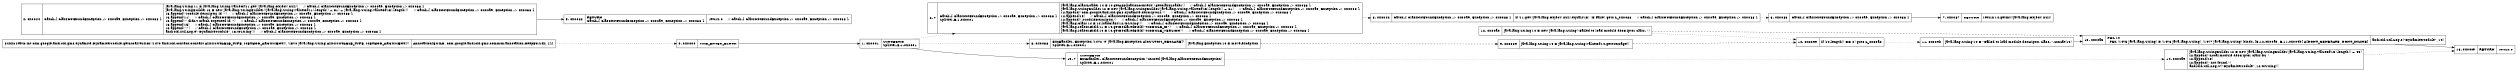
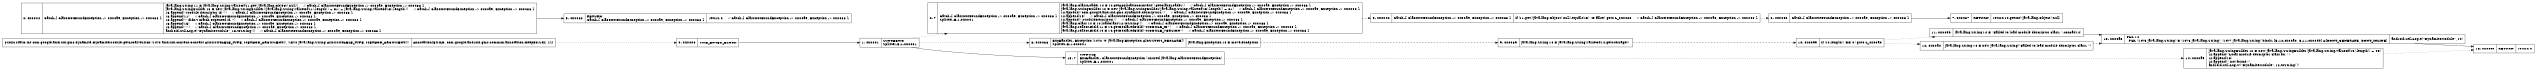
  digraph {
    rankdir=LR
    node [shape=record]
    edge [style=dotted]
    n1 [label="{0\:\ 0x0000|MTH_ENTER_BLOCK\l}"]
    n2 [label="{1\:\ 0x0001|SYNTHETIC\lSplitter:B:1:0x0001\l}"]
    n3 [label="{2\:\ ?|Catch:\{ ClassNotFoundException \-\> 0x00a9, Exception \-\> 0x0088 \}\lSplitter:B:1:0x0001\l|java.lang.ClassLoader r4 = r4.getApplicationContext().getClassLoader()     \/\/ Catch:\{ ClassNotFoundException \-\> 0x00a9, Exception \-\> 0x0088 \}\ljava.lang.StringBuilder r2 = new java.lang.StringBuilder(java.lang.String.valueOf(r5).length() + 61)     \/\/ Catch:\{ ClassNotFoundException \-\> 0x00a9, Exception \-\> 0x0088 \}\lr2.append(\"com.google.android.gms.dynamite.descriptors.\")     \/\/ Catch:\{ ClassNotFoundException \-\> 0x00a9, Exception \-\> 0x0088 \}\lr2.append(r5)     \/\/ Catch:\{ ClassNotFoundException \-\> 0x00a9, Exception \-\> 0x0088 \}\lr2.append(\".ModuleDescriptor\")     \/\/ Catch:\{ ClassNotFoundException \-\> 0x00a9, Exception \-\> 0x0088 \}\ljava.lang.Class r4 = r4.loadClass(r2.toString())     \/\/ Catch:\{ ClassNotFoundException \-\> 0x00a9, Exception \-\> 0x0088 \}\ljava.lang.reflect.Field r1 = r4.getDeclaredField(\"MODULE_ID\")     \/\/ Catch:\{ ClassNotFoundException \-\> 0x00a9, Exception \-\> 0x0088 \}\ljava.lang.reflect.Field r4 = r4.getDeclaredField(\"MODULE_VERSION\")     \/\/ Catch:\{ ClassNotFoundException \-\> 0x00a9, Exception \-\> 0x0088 \}\l}"]
    n4 [label="{8\:\ 0x0088|ExcHandler: Exception (r4v2 'e' java.lang.Exception A[CUSTOM_DECLARE])\lSplitter:B:1:0x0001\l|java.lang.Exception r4 = move\-exception\l}"]
-   n5 [label="{15\:\ ?|SYNTHETIC\lExcHandler: ClassNotFoundException (unused java.lang.ClassNotFoundException)\lSplitter:B:1:0x0001\l}"]
+   n5 [label="{15\:\ ?|MODULE\lExcHandler: ClassNotFoundException (unused java.lang.ClassNotFoundException)\lSplitter:B:1:0x0001\l}"]
    n6 [label="{3\:\ 0x0042|Catch:\{ ClassNotFoundException \-\> 0x00a9, Exception \-\> 0x0088 \}\l|if (r1.get((java.lang.Object) null).equals(r5) != false) goto L_0x0083     \/\/ Catch:\{ ClassNotFoundException \-\> 0x00a9, Exception \-\> 0x0088 \}\l}"]
    n7 [label="{9\:\ 0x0089|java.lang.String r4 = java.lang.String.valueOf(r4.getMessage())\l}"]
    n8 [label="{14\:\ 0x00a9|java.lang.StringBuilder r2 = new java.lang.StringBuilder(java.lang.String.valueOf(r5).length() + 45)\lr2.append(\"Local module descriptor class for \")\lr2.append(r5)\lr2.append(\" not found.\")\landroid.util.Log.w(\"DynamiteModule\", r2.toString())\l}"]
    n9 [label="{6\:\ 0x0083|Catch:\{ ClassNotFoundException \-\> 0x00a9, Exception \-\> 0x0088 \}\l}"]
    n10 [label="{4\:\ 0x0044|Catch:\{ ClassNotFoundException \-\> 0x00a9, Exception \-\> 0x0088 \}\l|java.lang.String r1 = java.lang.String.valueOf(r1.get((java.lang.Object) null))     \/\/ Catch:\{ ClassNotFoundException \-\> 0x00a9, Exception \-\> 0x0088 \}\ljava.lang.StringBuilder r3 = new java.lang.StringBuilder((java.lang.String.valueOf(r1).length() + 51) + java.lang.String.valueOf(r5).length())     \/\/ Catch:\{ ClassNotFoundException \-\> 0x00a9, Exception \-\> 0x0088 \}\lr3.append(\"Module descriptor id '\")     \/\/ Catch:\{ ClassNotFoundException \-\> 0x00a9, Exception \-\> 0x0088 \}\lr3.append(r1)     \/\/ Catch:\{ ClassNotFoundException \-\> 0x00a9, Exception \-\> 0x0088 \}\lr3.append(\"' didn't match expected id '\")     \/\/ Catch:\{ ClassNotFoundException \-\> 0x00a9, Exception \-\> 0x0088 \}\lr3.append(r5)     \/\/ Catch:\{ ClassNotFoundException \-\> 0x00a9, Exception \-\> 0x0088 \}\lr3.append(\"'\")     \/\/ Catch:\{ ClassNotFoundException \-\> 0x00a9, Exception \-\> 0x0088 \}\landroid.util.Log.e(\"DynamiteModule\", r3.toString())     \/\/ Catch:\{ ClassNotFoundException \-\> 0x00a9, Exception \-\> 0x0088 \}\l}"]
    n11 [label="{5\:\ 0x0082|RETURN\lCatch:\{ ClassNotFoundException \-\> 0x00a9, Exception \-\> 0x0088 \}\l|return 0     \/\/ Catch:\{ ClassNotFoundException \-\> 0x00a9, Exception \-\> 0x0088 \}\l}"]
    n12 [label="{7\:\ 0x0087|RETURN\l|return r4.getInt((java.lang.Object) null)\l}"]
    n13 [label="{10\:\ 0x0099|if (r4.length() == 0) goto L_0x00a0\l}"]
    n14 [label="{11\:\ 0x009b|java.lang.String r4 = \"Failed to load module descriptor class: \".concat(r4)\l}"]
    n15 [label="{12\:\ 0x00a0|java.lang.String r4 = new java.lang.String(\"Failed to load module descriptor class: \")\l}"]
    n16 [label="{13\:\ 0x00a5|PHI: r4 \l  PHI: (r4v5 java.lang.String) = (r4v6 java.lang.String), (r4v7 java.lang.String) binds: [B:12:0x00a0, B:11:0x009b] A[DONT_GENERATE, DONT_INLINE]\l|android.util.Log.e(\"DynamiteModule\", r4)\l}"]
    n17 [label="{16\:\ 0x00ce|RETURN\l|return 0\l}"]
    n18 [label="{public static int com.google.android.gms.dynamite.DynamiteModule.getLocalVersion((r4v0 android.content.Context A[IMMUTABLE_TYPE, METHOD_ARGUMENT]), (r5v0 java.lang.String A[IMMUTABLE_TYPE, METHOD_ARGUMENT]))  | Annotation[BUILD, com.google.android.gms.common.annotation.KeepForSdk, \{\}]\l}"]
    n1 -> n2 [style=solid]
    n2 -> n3
    n2 -> n4
    n2 -> n5 [style=solid]
    n3 -> n6 [style=dashed]
    n4 -> n7 [style=dashed]
    n5 -> n8
    n6 -> n9
    n7 -> n13 [style=dashed]
    n8 -> n17
    n9 -> n12 [style=solid]
    n10 -> n11 [style=solid]
    n13 -> n14
-   n15 -> n13
+   n13 -> n15
    n14 -> n16 [style=solid]
    n15 -> n16 [style=dashed]
    n16 -> n17 [style=solid]
    n18 -> n1
  }
